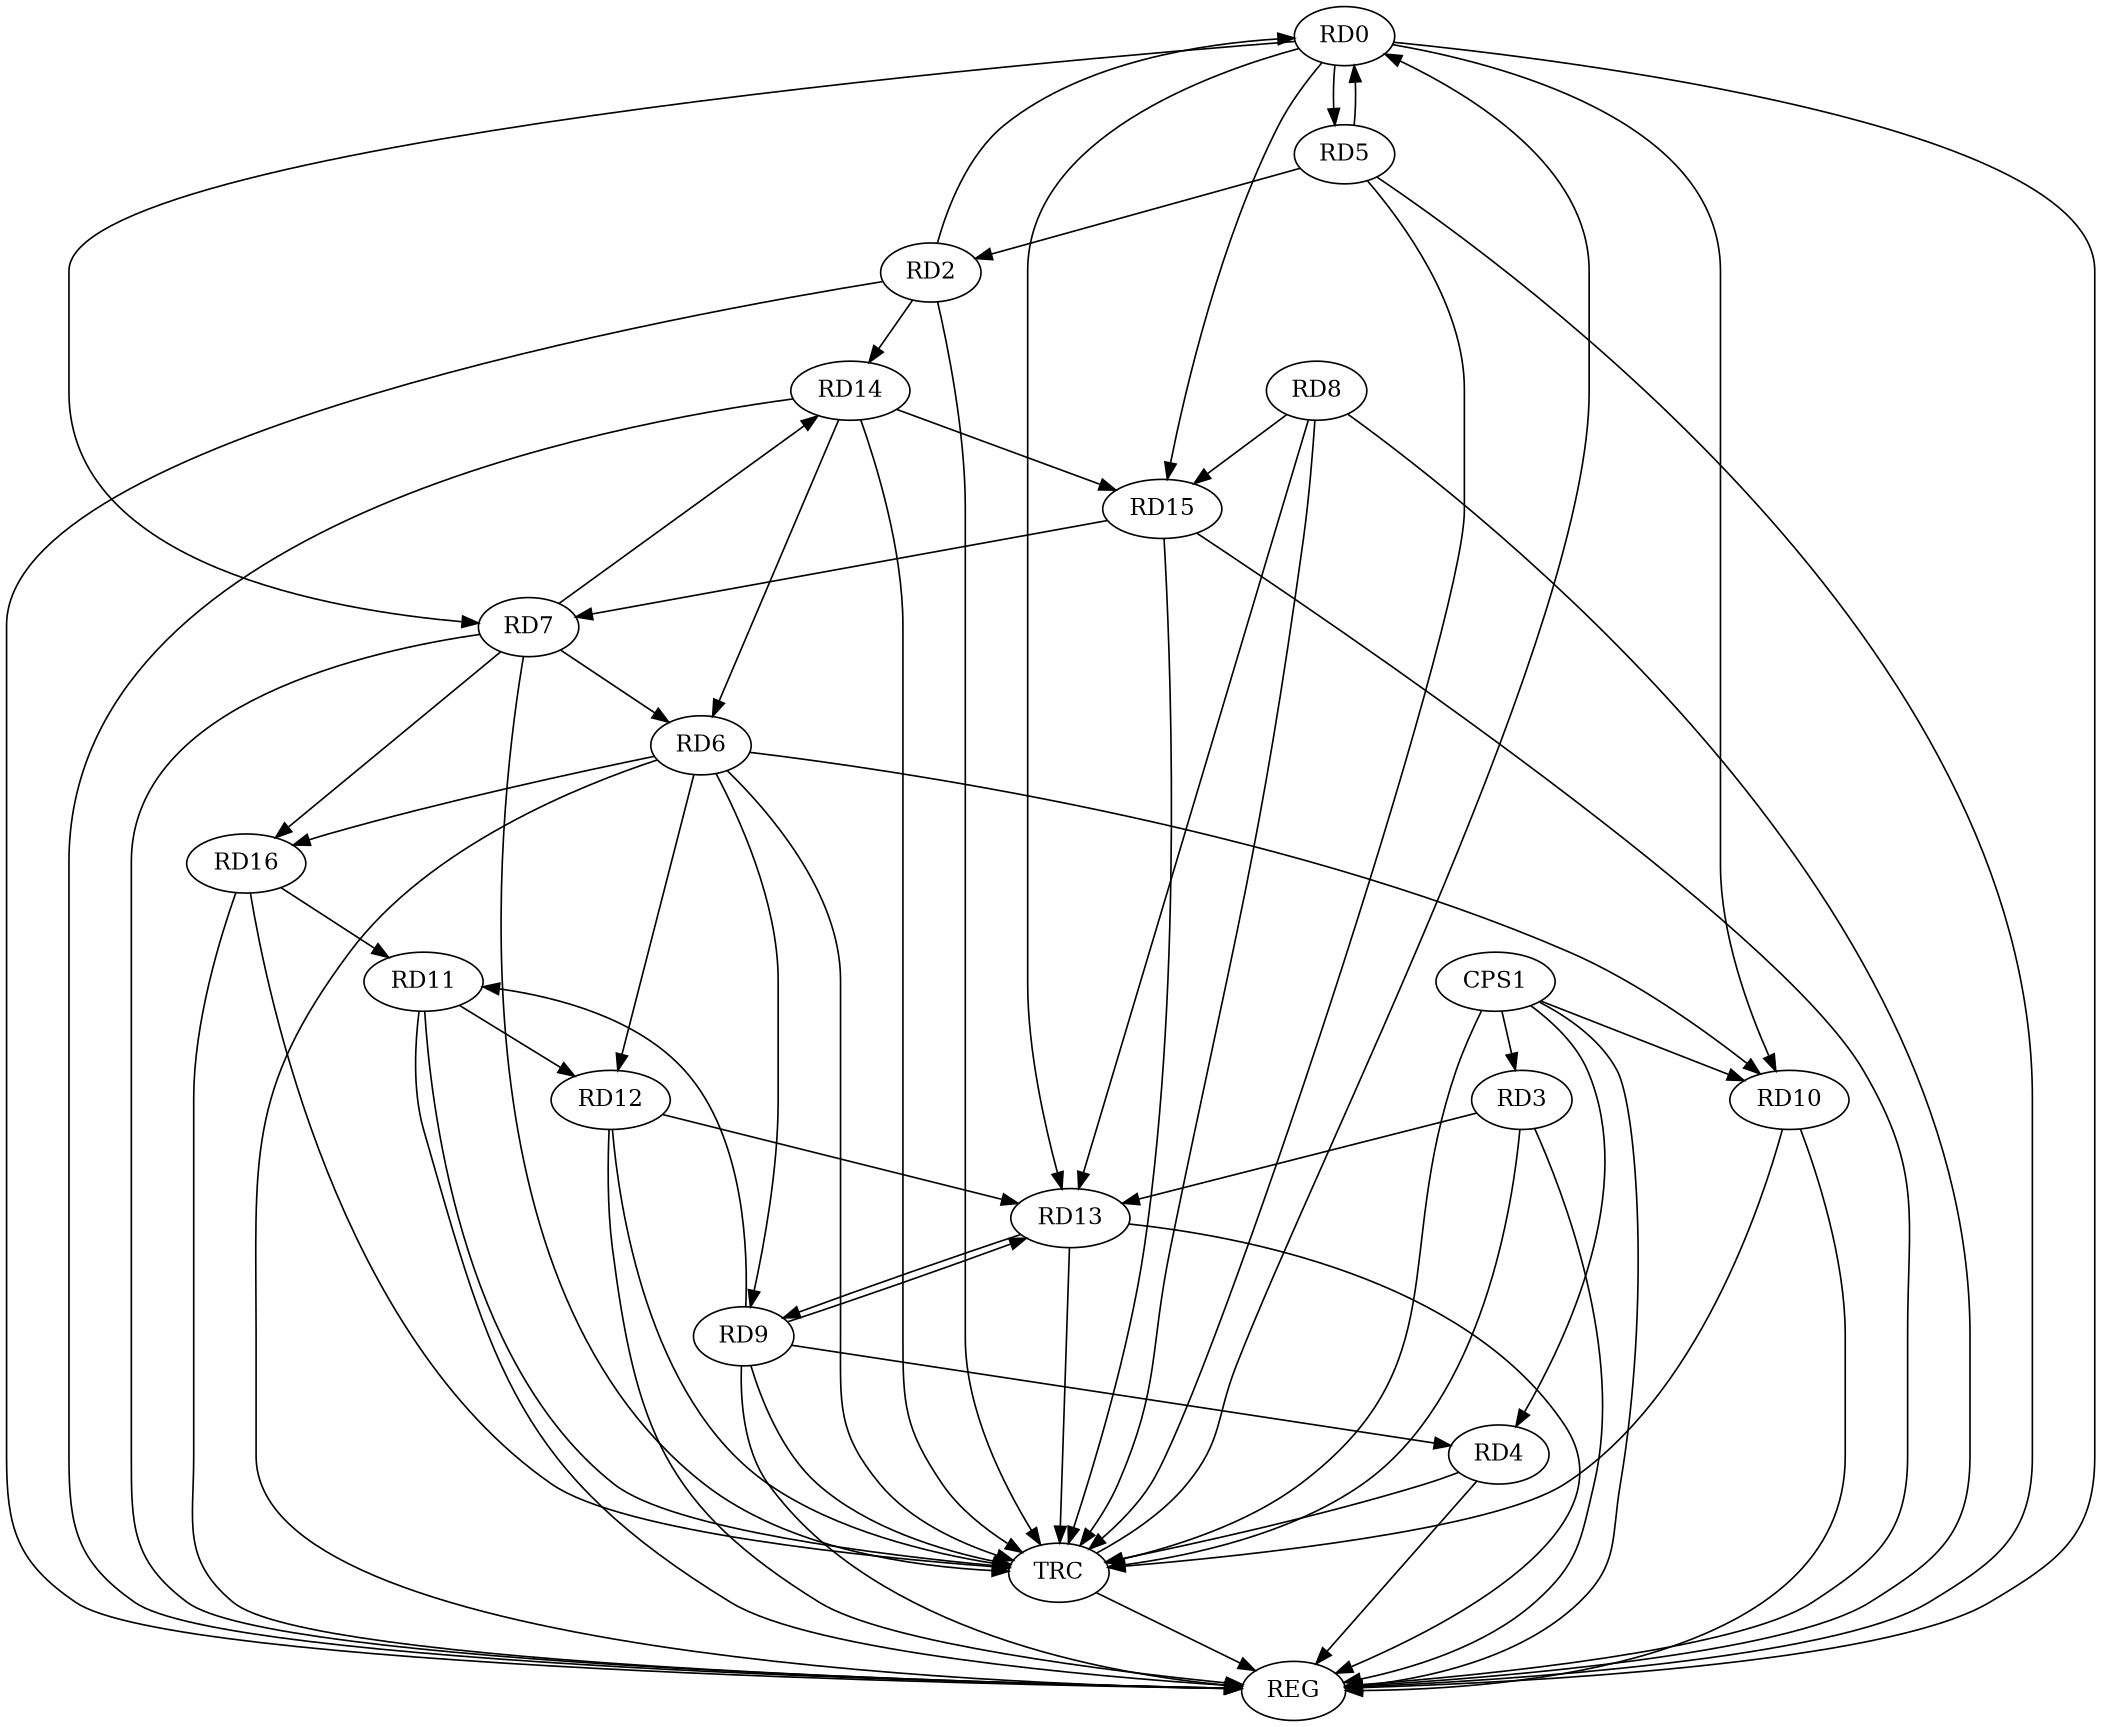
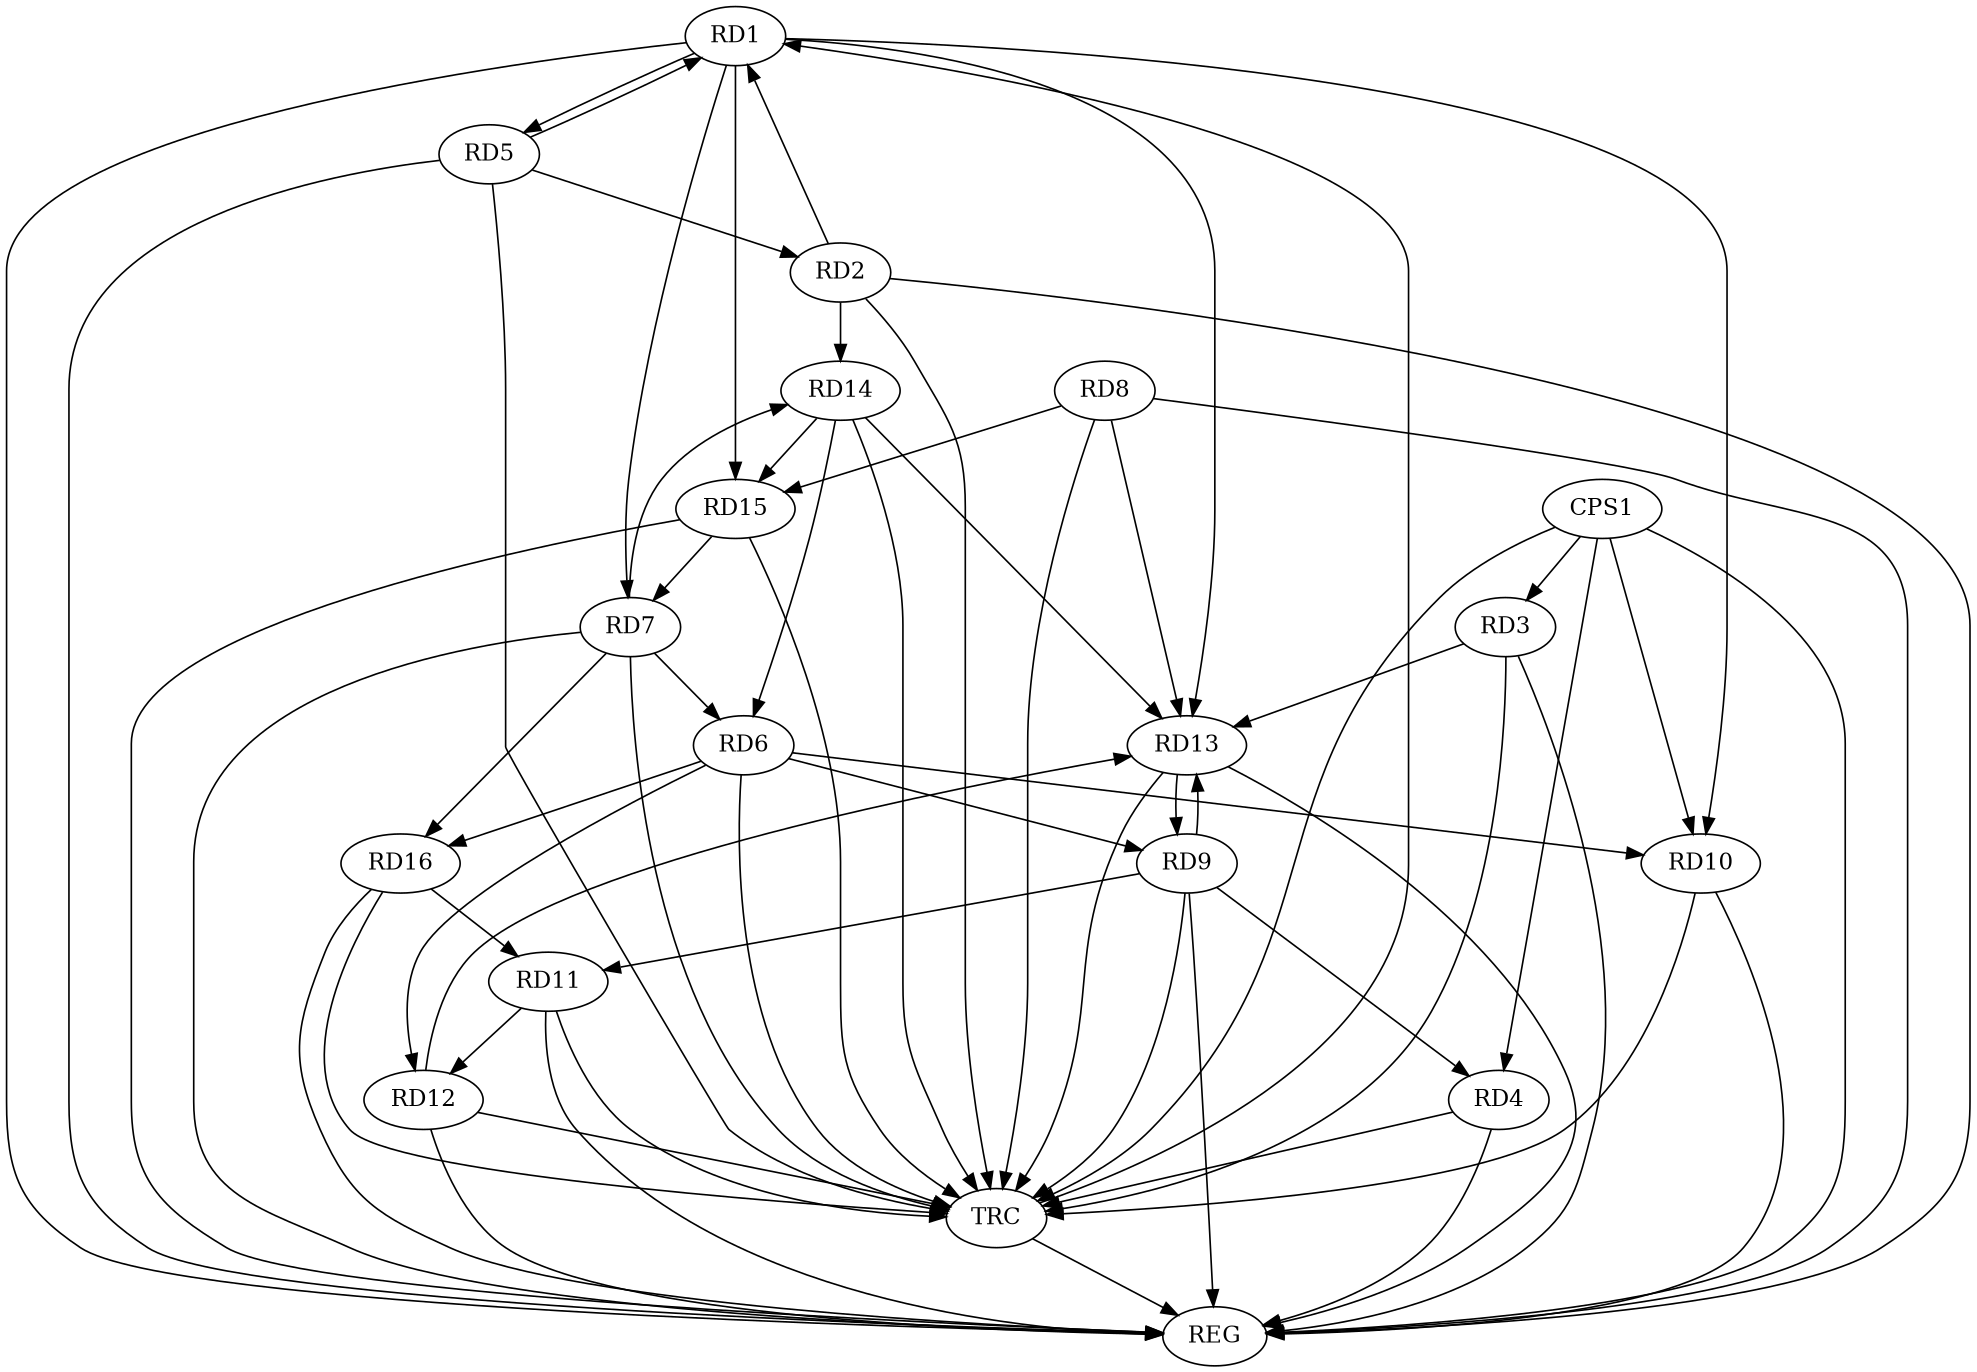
  strict digraph {
-   n1 [label=RD0]
+   n1 [label=RD1]
    n2 [label=RD5]
    n3 [label=RD7]
    n4 [label=RD10]
    n5 [label=RD13]
    n6 [label=RD15]
    n7 [label=REG]
    n8 [label=TRC]
    n9 [label=RD2]
    n10 [label=RD14]
    n11 [label=RD6]
    n12 [label=RD16]
    n13 [label=RD9]
    n14 [label=RD3]
    n15 [label=RD4]
    n16 [label=RD12]
    n17 [label=RD11]
    n18 [label=RD8]
    n19 [label=CPS1]
    n1 -> n2
    n1 -> n3
    n1 -> n4
    n1 -> n5
    n1 -> n6
    n1 -> n7
    n2 -> n1
    n2 -> n7
    n2 -> n8
    n2 -> n9
    n3 -> n7
    n3 -> n8
    n3 -> n10
    n3 -> n11
    n3 -> n12
    n4 -> n7
    n4 -> n8
    n5 -> n7
    n5 -> n8
    n5 -> n13
    n6 -> n3
    n6 -> n7
    n6 -> n8
    n8 -> n1
    n8 -> n7
    n9 -> n1
    n9 -> n7
    n9 -> n8
    n9 -> n10
    n10 -> n6
-   n10 -> n7
+   n10 -> n5
    n10 -> n8
    n10 -> n11
    n11 -> n4
-   n11 -> n7
    n11 -> n8
    n11 -> n12
    n11 -> n13
    n11 -> n16
    n12 -> n7
    n12 -> n8
    n12 -> n17
    n13 -> n5
    n13 -> n7
    n13 -> n8
    n13 -> n15
    n13 -> n17
    n14 -> n5
    n14 -> n7
    n14 -> n8
    n15 -> n7
    n15 -> n8
    n16 -> n5
    n16 -> n7
    n16 -> n8
    n17 -> n7
    n17 -> n8
    n17 -> n16
    n18 -> n5
    n18 -> n6
    n18 -> n7
    n18 -> n8
    n19 -> n4
    n19 -> n7
    n19 -> n8
    n19 -> n14
    n19 -> n15
  }
